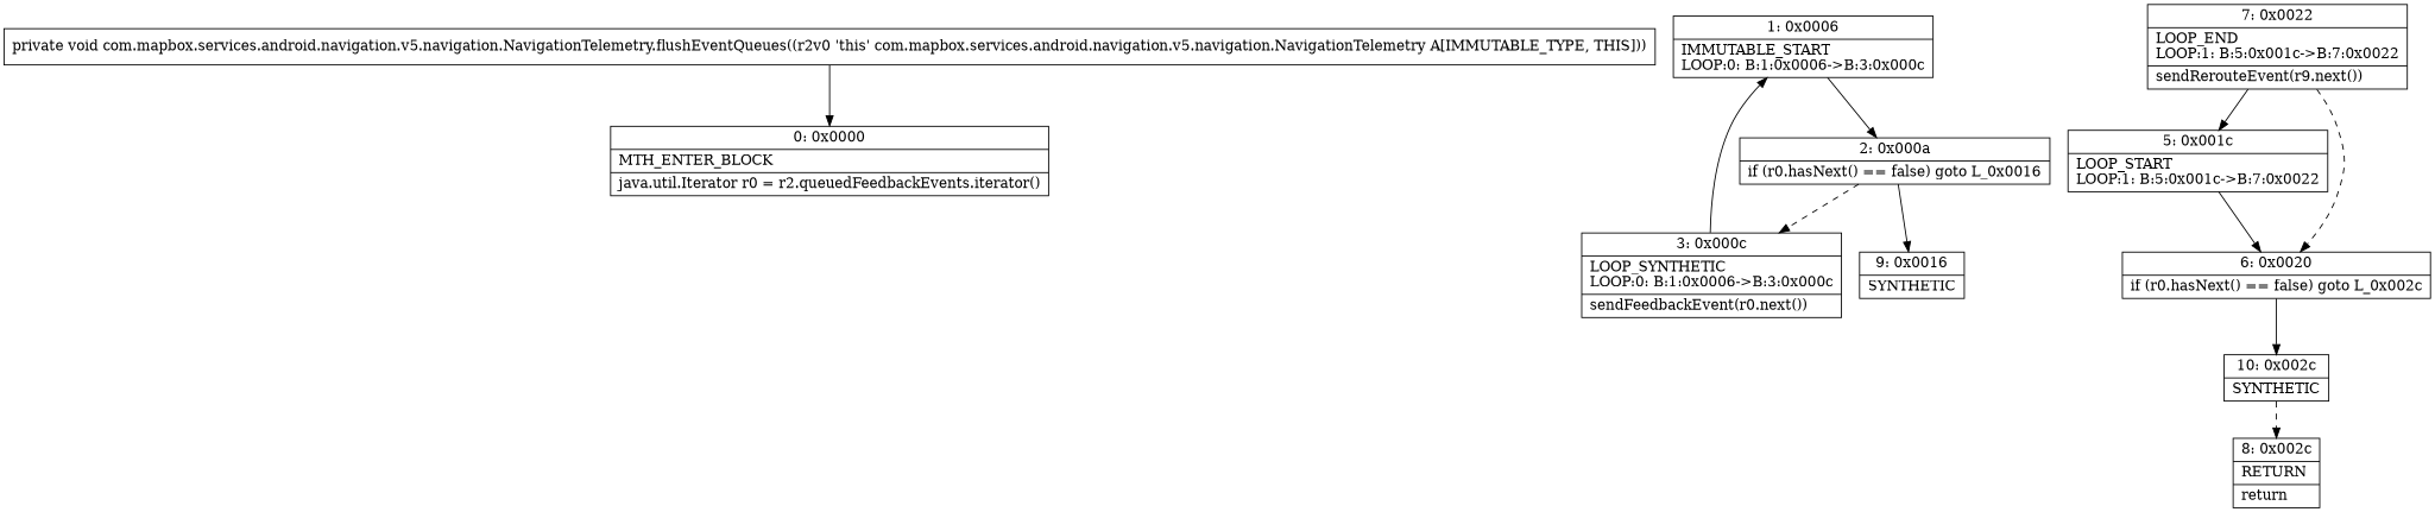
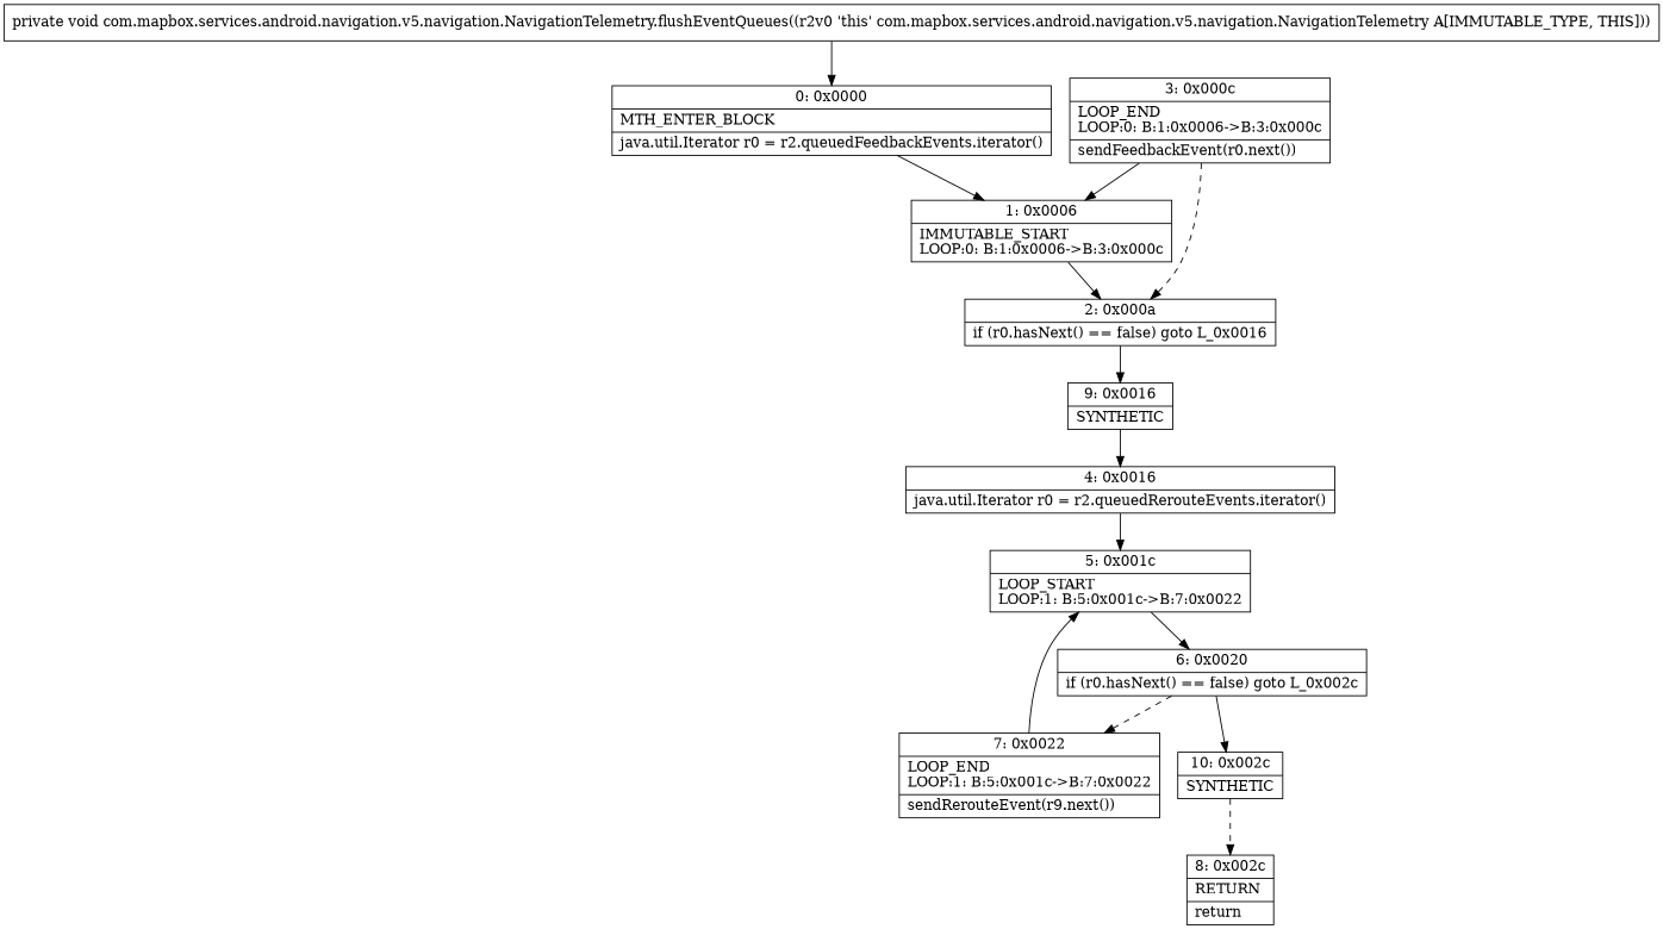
  digraph {
    node [shape=record]
    n1 [label="{0\:\ 0x0000|MTH_ENTER_BLOCK\l|java.util.Iterator r0 = r2.queuedFeedbackEvents.iterator()\l}"]
    n2 [label="{1\:\ 0x0006|IMMUTABLE_START\lLOOP:0: B:1:0x0006\-\>B:3:0x000c\l}"]
    n3 [label="{2\:\ 0x000a|if (r0.hasNext() == false) goto L_0x0016\l}"]
-   n4 [label="{3\:\ 0x000c|LOOP_SYNTHETIC\lLOOP:0: B:1:0x0006\-\>B:3:0x000c\l|sendFeedbackEvent(r0.next())\l}"]
+   n4 [label="{3\:\ 0x000c|LOOP_END\lLOOP:0: B:1:0x0006\-\>B:3:0x000c\l|sendFeedbackEvent(r0.next())\l}"]
    n5 [label="{9\:\ 0x0016|SYNTHETIC\l}"]
+   n6 [label="{4\:\ 0x0016|java.util.Iterator r0 = r2.queuedRerouteEvents.iterator()\l}"]
    n7 [label="{5\:\ 0x001c|LOOP_START\lLOOP:1: B:5:0x001c\-\>B:7:0x0022\l}"]
    n8 [label="{6\:\ 0x0020|if (r0.hasNext() == false) goto L_0x002c\l}"]
    n9 [label="{7\:\ 0x0022|LOOP_END\lLOOP:1: B:5:0x001c\-\>B:7:0x0022\l|sendRerouteEvent(r9.next())\l}"]
    n10 [label="{10\:\ 0x002c|SYNTHETIC\l}"]
    n11 [label="{8\:\ 0x002c|RETURN\l|return\l}"]
    n12 [label="{private void com.mapbox.services.android.navigation.v5.navigation.NavigationTelemetry.flushEventQueues((r2v0 'this' com.mapbox.services.android.navigation.v5.navigation.NavigationTelemetry A[IMMUTABLE_TYPE, THIS])) }"]
+   n1 -> n2
    n2 -> n3
-   n3 -> n4 [style=dashed]
+   n4 -> n3 [style=dashed]
    n3 -> n5
    n4 -> n2
+   n5 -> n6
+   n6 -> n7
    n7 -> n8
-   n9 -> n8 [style=dashed]
+   n8 -> n9 [style=dashed]
    n8 -> n10
    n9 -> n7
    n10 -> n11 [style=dashed]
    n12 -> n1
  }
